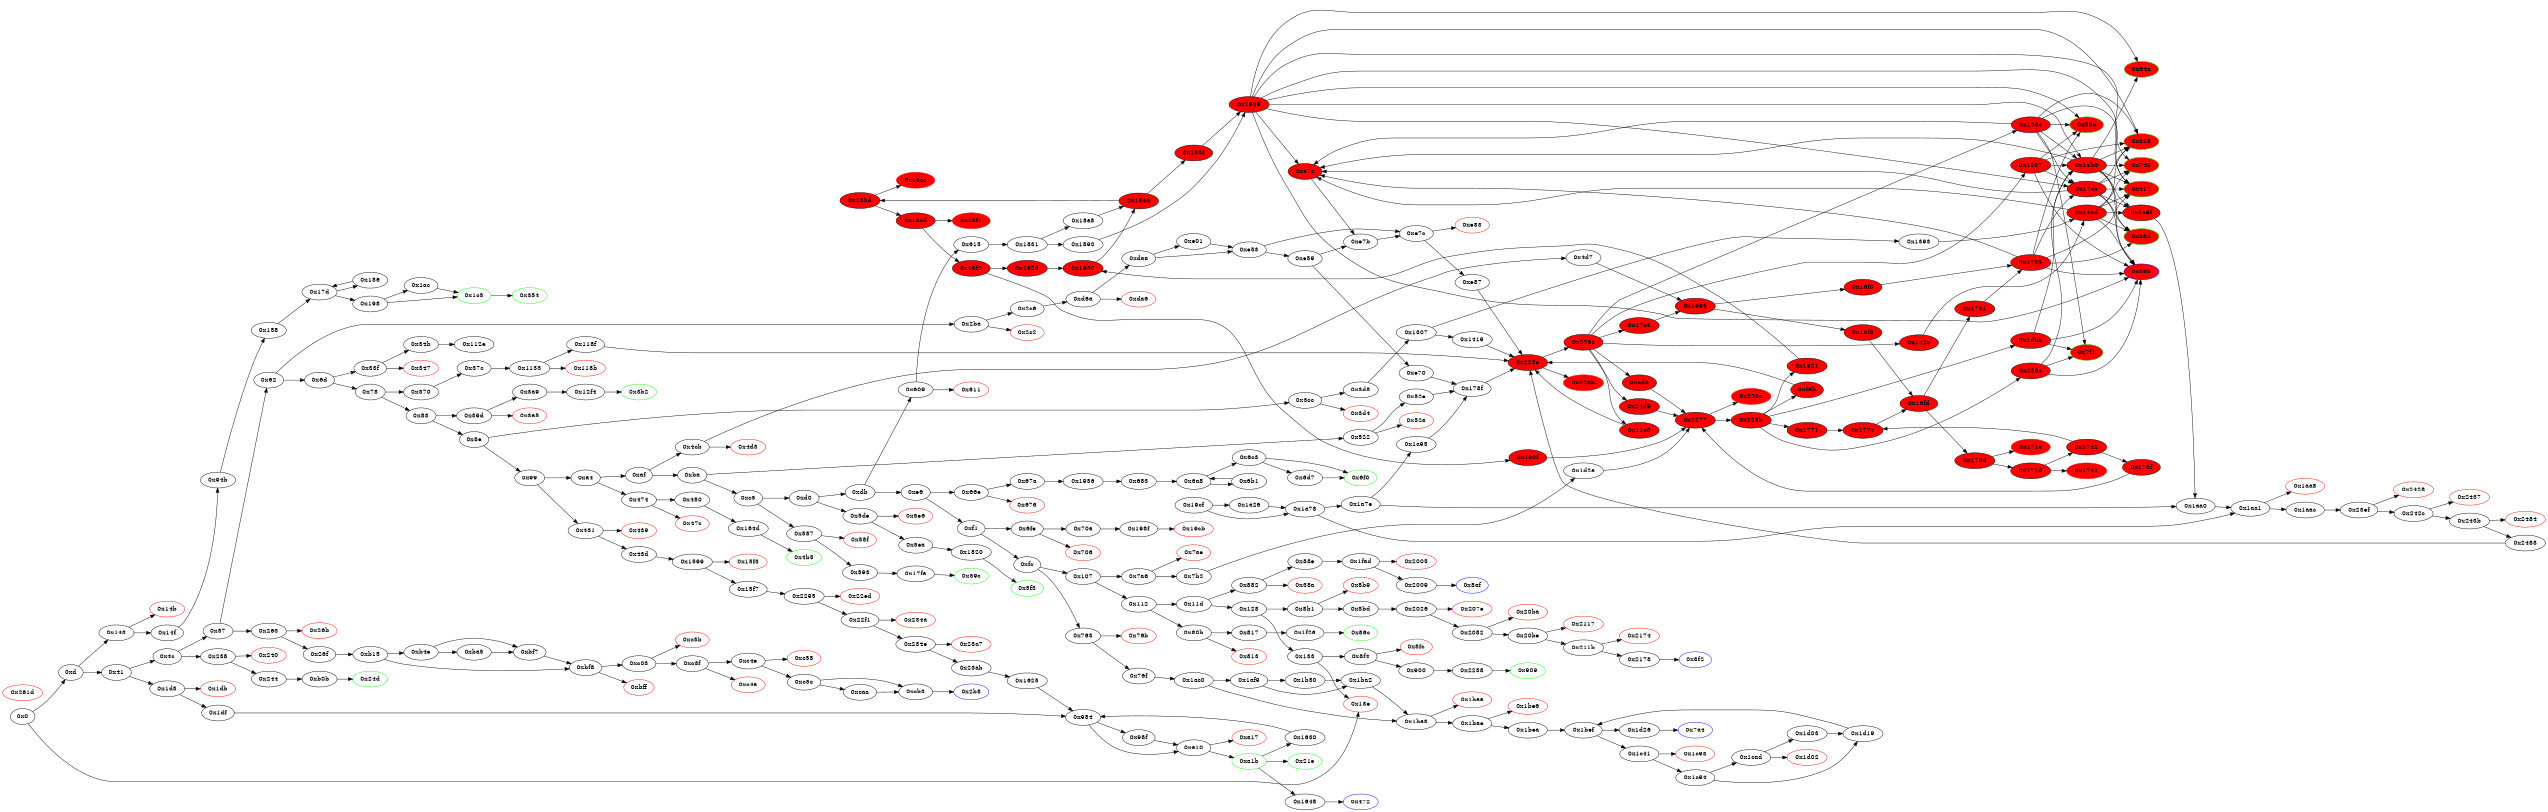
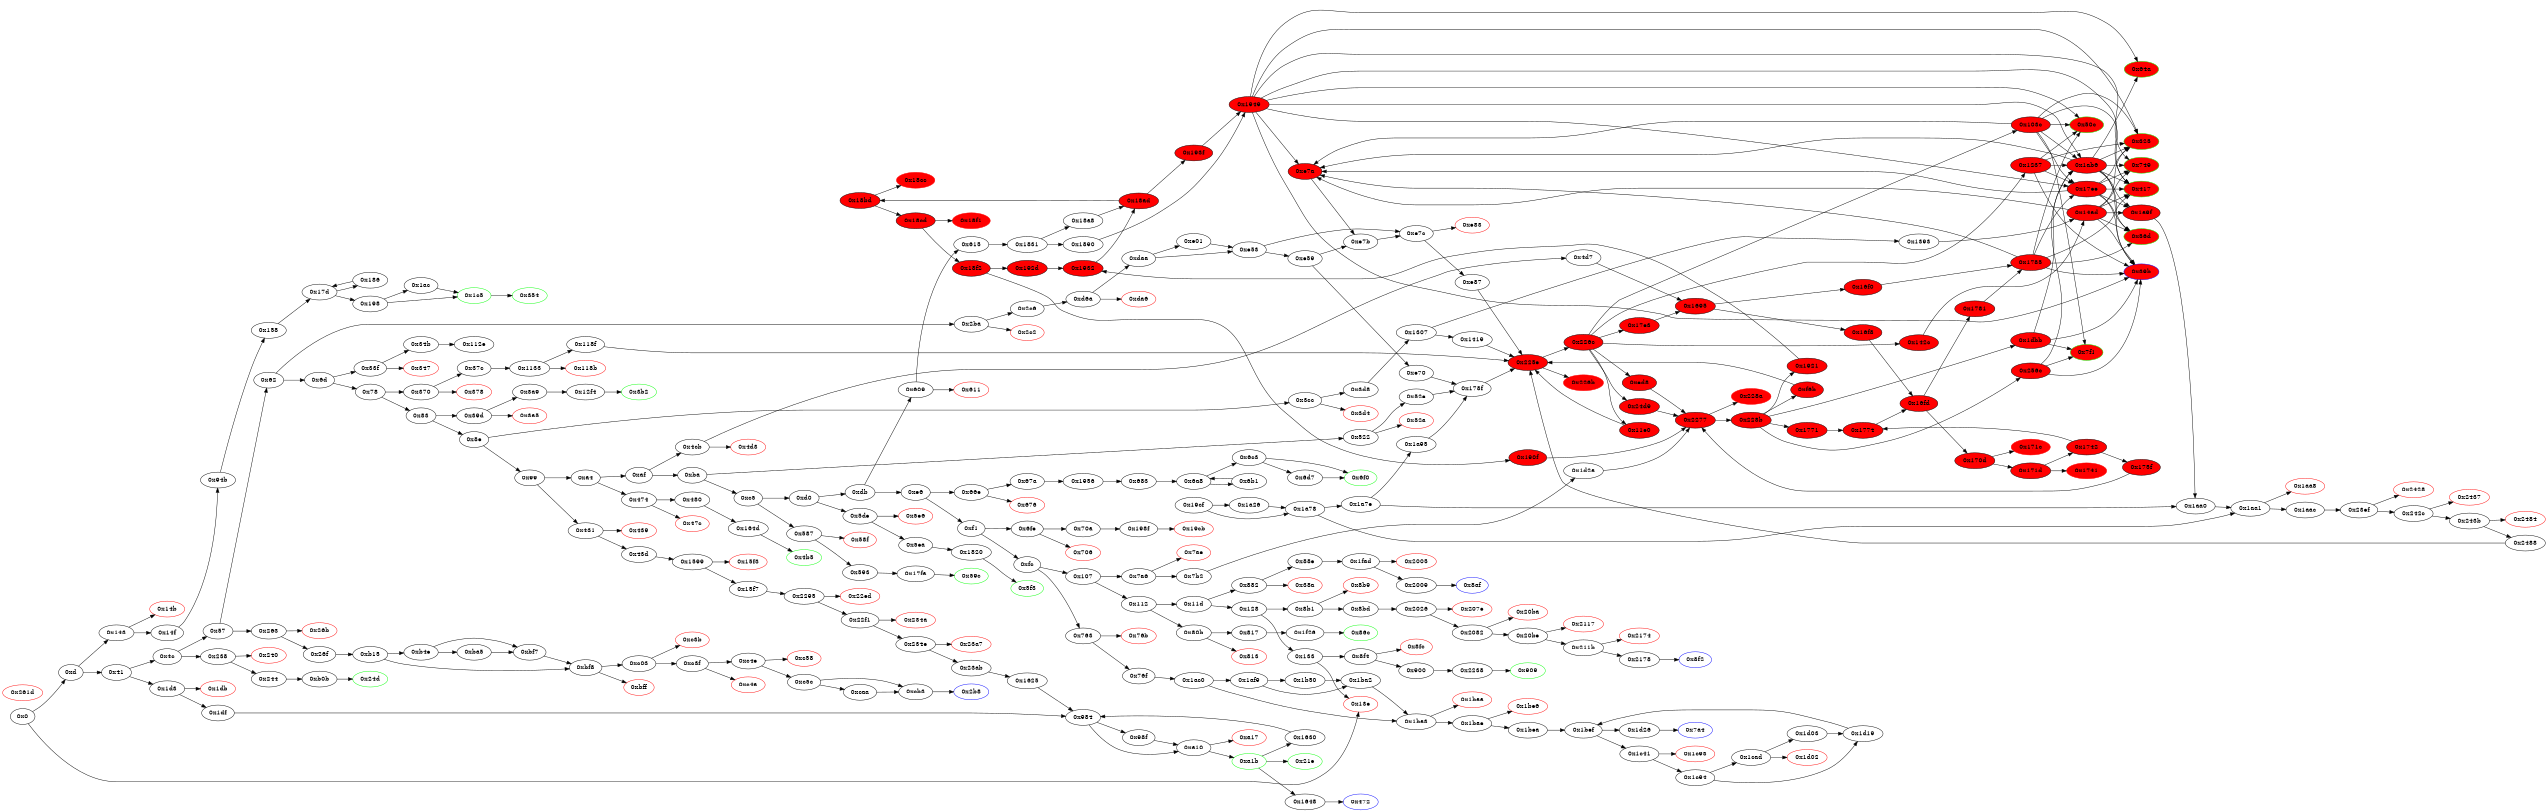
  strict digraph {
    rankdir=LR
    node [fillcolor=white style=filled]
    "0x18cc" [color=red fillcolor=red]
    "0x14ad" [fillcolor=red]
    "0x1393"
    "0x39b" [color=blue fillcolor=red]
    "0xe7a" [fillcolor=red]
    "0x56d" [color=green fillcolor=red]
    "0x749" [color=green fillcolor=red]
    "0x325" [color=green fillcolor=red]
    "0x417" [color=green fillcolor=red]
    "0x1a9f" [fillcolor=red]
    "0x1932" [fillcolor=red]
    "0x18ad" [fillcolor=red]
    "0x193f" [fillcolor=red]
    "0x18bd" [fillcolor=red]
    "0x107"
    "0x7a6"
    "0x112"
    "0x7ae" [color=red]
    "0x7b2"
    "0x80b"
    "0x11d"
    "0x1949" [fillcolor=red]
    "0x1ab6" [fillcolor=red]
    "0x50c" [color=green fillcolor=red]
    "0x17ee" [fillcolor=red]
    "0x64a" [color=green fillcolor=red]
    "0xdaa"
    "0xe53"
    "0xe01"
    "0xe7c"
    "0xe59"
    "0x1d2a"
    "0x1599"
    "0x15f7"
    "0x15f3" [color=red]
    "0x2295"
    "0x8e"
    "0x99"
    "0x3cc"
    "0xa4"
    "0x431"
    "0x3d8"
    "0x3d4" [color=red]
    "0xdb"
    "0x609"
    "0xe6"
    "0x615"
    "0x611" [color=red]
    "0x66e"
    "0xf1"
    "0x41"
    "0x4c"
    "0x1d3"
    "0x57"
    "0x238"
    "0x1db" [color=red]
    "0x1df"
    "0x1a95"
    "0x178f"
    "0x225e" [fillcolor=red]
    "0x24d9" [fillcolor=red]
    "0x2277" [fillcolor=red]
    "0x228b" [fillcolor=red]
    "0x228a" [color=red fillcolor=red]
    "0x6f0" [color=green]
    "0x6d7"
    "0x1831"
    "0x256c" [fillcolor=red]
    "0x7f1" [color=green fillcolor=red]
    "0xc5c"
    "0xcaa"
    "0xcb3"
    "0x2b8" [color=blue]
    "0x472" [color=blue]
    "0x1aa0"
    "0x1aa1"
    "0x1aa8" [color=red]
    "0x1aac"
    "0x1307"
    "0x1419"
    "0x13e" [color=red]
    "0x0"
    "0xd"
    "0x143"
    "0xf6b" [fillcolor=red]
    "0x226c" [fillcolor=red]
    "0x226b" [color=red fillcolor=red]
    "0xe87"
    "0xe83" [color=red]
    "0xe7b"
    "0xe70"
    "0x4d3" [color=red]
    "0x4cb"
    "0x4d7"
    "0x1695" [fillcolor=red]
    "0x2005" [color=red]
    "0x1c5" [color=green]
    "0x354" [color=green]
    "0x676" [color=red]
    "0x67a"
    "0x1956"
    "0x1c93" [color=red]
    "0x1c41"
    "0x1c94"
    "0x1cad"
    "0x1d19"
    "0xfc"
    "0x763"
    "0x76b" [color=red]
    "0x76f"
    "0x480"
    "0x164d"
    "0x4b5" [color=green]
    "0x7a4" [color=blue]
    "0x34b"
    "0x112e"
    "0x240" [color=red]
    "0x23a7" [color=red]
    "0x234e"
    "0x23ab"
    "0x1625"
    "0x8af" [color=blue]
    "0x2009"
    "0x813" [color=red]
    "0x817"
    "0x128"
    "0x882"
    "0x1d26"
    "0x171c" [color=red fillcolor=red]
    "0x6b1"
    "0x6a8"
    "0x6c3"
    "0x587"
    "0x593"
    "0x58f" [color=red]
    "0x17fa"
    n137 [color=red label="0x38a"]
    "0xaf"
    "0x474"
    "0x43d"
    "0x439" [color=red]
    "0x103c" [fillcolor=red]
    "0x909" [color=green]
    "0xd0"
    "0x5de"
    "0x5ea"
    "0x5e6" [color=red]
    "0xba"
    "0xc5"
    "0x522"
    "0x52a" [color=red]
    "0x52e"
    "0x1630"
    "0x984"
    "0x98f"
    "0xa10"
    "0x1ac0"
    "0x1ba3"
    "0x1af9"
    "0x1bae"
    "0x1baa" [color=red]
    "0x1b50"
    "0x1ba2"
    "0xbf7"
    "0xbf8"
    "0xc03"
    "0xbff" [color=red]
    "0x683"
    "0xc3f"
    "0xc4e"
    "0xc4a" [color=red]
    "0xc58" [color=red]
    "0xc3b" [color=red]
    "0x1742" [fillcolor=red]
    "0x175f" [fillcolor=red]
    "0x1774" [fillcolor=red]
    "0x16fd" [fillcolor=red]
    "0x17e3" [fillcolor=red]
    "0x16f8" [fillcolor=red]
    "0x16f0" [fillcolor=red]
    "0x18a8"
    "0x1890"
+   "0x378" [color=red]
    "0x8f4"
    "0x900"
    "0x8fc" [color=red]
    "0x2238"
    "0x1820"
    "0x5f3" [color=green]
    "0x78"
    "0x370"
    "0x83"
    "0x37c"
    "0x39d"
    "0x26b" [color=red]
    "0x22f1"
    "0x22ed" [color=red]
    "0x2117" [color=red]
    "0x1d03"
    "0x1d02" [color=red]
    "0x14f"
    "0x94b"
    "0x158"
    "0x192d" [fillcolor=red]
    "0x133"
    "0x8b1"
    "0x8b9" [color=red]
    "0x8bd"
    "0x1a7e"
    "0x190f" [fillcolor=red]
    "0x211b"
    "0x2178"
    "0x2174" [color=red]
    "0x8f2" [color=blue]
    "0x19cb" [color=red]
    "0x198f"
    "0x19cf"
    "0x1a78"
    "0x1a26"
    "0x170d" [fillcolor=red]
    "0x1781" [fillcolor=red]
    "0x118b" [color=red]
    "0x1133"
    "0x118f"
    "0x3a5" [color=red]
    "0x3a9"
    "0x1921" [fillcolor=red]
    "0x1771" [fillcolor=red]
    "0x1dbb" [fillcolor=red]
    "0x18cd" [fillcolor=red]
    "0x18f2" [fillcolor=red]
    "0x18f1" [color=red fillcolor=red]
    "0x1bef"
    "0x261d" [color=red]
    "0x1ac"
    "0x6fe"
    "0xd6a"
    "0xda6" [color=red]
    "0x17d"
    "0x198"
    "0x186"
    "0x23ef"
    "0xa1b" [color=green]
    "0xa17" [color=red]
    "0x70a"
    "0x706" [color=red]
    "0x14b" [color=red]
    "0x171d" [fillcolor=red]
    "0x1741" [color=red fillcolor=red]
    "0x1be6" [color=red]
    "0x1bea"
    "0x234a" [color=red]
    "0x263"
    "0x62"
    "0x244"
    "0x1785" [fillcolor=red]
    "0x24d" [color=green]
    "0x6d"
    "0x33f"
    "0x347" [color=red]
    "0x88e"
    "0x1fad"
    "0x47c" [color=red]
    "0x2488"
    "0x1237" [fillcolor=red]
    "0x142c" [fillcolor=red]
    "0x11e0" [fillcolor=red]
    "0xed8" [fillcolor=red]
    "0xba5"
    "0x242c"
    "0x243b"
    "0x2437" [color=red]
    "0x2484" [color=red]
    "0x1648"
    "0x21e" [color=green]
    "0x20ba" [color=red]
    "0x26f"
    "0x2ba"
    "0x59c" [color=green]
    "0xb0b"
    "0x3b2" [color=green]
    "0x12f4"
    "0x1f26"
    "0xb15"
    "0x2428" [color=red]
    "0x2026"
    "0x2c6"
    "0xb4e"
    "0x20be"
    "0x207e" [color=red]
    "0x2082"
    "0x86c" [color=green]
    "0x2c2" [color=red]
    "0x14ad" -> "0x39b"
    "0x14ad" -> "0xe7a"
    "0x14ad" -> "0x56d"
    "0x14ad" -> "0x749"
    "0x14ad" -> "0x325"
    "0x14ad" -> "0x417"
    "0x14ad" -> "0x1a9f"
    "0x1393" -> "0x14ad"
    "0xe7a" -> "0xe7b"
    "0x1a9f" -> "0x1aa0"
    "0x1932" -> "0x18ad"
    "0x18ad" -> "0x193f"
    "0x18ad" -> "0x18bd"
    "0x193f" -> "0x1949"
    "0x18bd" -> "0x18cc"
    "0x18bd" -> "0x18cd"
    "0x107" -> "0x7a6"
    "0x107" -> "0x112"
    "0x7a6" -> "0x7ae"
    "0x7a6" -> "0x7b2"
    "0x112" -> "0x80b"
    "0x112" -> "0x11d"
    "0x7b2" -> "0x1d2a"
    "0x80b" -> "0x813"
    "0x80b" -> "0x817"
    "0x11d" -> "0x128"
    "0x11d" -> "0x882"
    "0x1949" -> "0x39b"
    "0x1949" -> "0xe7a"
    "0x1949" -> "0x749"
    "0x1949" -> "0x325"
    "0x1949" -> "0x417"
    "0x1949" -> "0x1ab6"
    "0x1949" -> "0x50c"
    "0x1949" -> "0x17ee"
    "0x1949" -> "0x64a"
    "0x1ab6" -> "0x39b"
    "0x1ab6" -> "0xe7a"
    "0x1ab6" -> "0x56d"
    "0x1ab6" -> "0x749"
    "0x1ab6" -> "0x325"
    "0x1ab6" -> "0x417"
    "0x1ab6" -> "0x1a9f"
    "0x1ab6" -> "0x64a"
    "0x17ee" -> "0x39b"
    "0x17ee" -> "0xe7a"
    "0x17ee" -> "0x56d"
    "0x17ee" -> "0x749"
    "0x17ee" -> "0x325"
    "0x17ee" -> "0x417"
    "0x17ee" -> "0x1a9f"
    "0xdaa" -> "0xe53"
    "0xdaa" -> "0xe01"
    "0xe53" -> "0xe7c"
    "0xe53" -> "0xe59"
    "0xe01" -> "0xe53"
    "0xe7c" -> "0xe87"
    "0xe7c" -> "0xe83"
    "0xe59" -> "0xe7b"
    "0xe59" -> "0xe70"
    "0x1d2a" -> "0x2277"
    "0x1599" -> "0x15f7"
    "0x1599" -> "0x15f3"
    "0x15f7" -> "0x2295"
    "0x2295" -> "0x22f1"
    "0x2295" -> "0x22ed"
    "0x8e" -> "0x99"
    "0x8e" -> "0x3cc"
    "0x99" -> "0xa4"
    "0x99" -> "0x431"
    "0x3cc" -> "0x3d8"
    "0x3cc" -> "0x3d4"
    "0xa4" -> "0xaf"
    "0xa4" -> "0x474"
    "0x431" -> "0x43d"
    "0x431" -> "0x439"
    "0x3d8" -> "0x1307"
    "0xdb" -> "0x609"
    "0xdb" -> "0xe6"
    "0x609" -> "0x615"
    "0x609" -> "0x611"
    "0xe6" -> "0x66e"
    "0xe6" -> "0xf1"
    "0x615" -> "0x1831"
    "0x66e" -> "0x676"
    "0x66e" -> "0x67a"
    "0xf1" -> "0xfc"
    "0xf1" -> "0x6fe"
    "0x41" -> "0x4c"
    "0x41" -> "0x1d3"
    "0x4c" -> "0x57"
    "0x4c" -> "0x238"
    "0x1d3" -> "0x1db"
    "0x1d3" -> "0x1df"
    "0x57" -> "0x263"
    "0x57" -> "0x62"
    "0x238" -> "0x240"
    "0x238" -> "0x244"
    "0x1df" -> "0x984"
    "0x1a95" -> "0x178f"
    "0x178f" -> "0x225e"
    "0x225e" -> "0x226c"
    "0x225e" -> "0x226b"
    "0x24d9" -> "0x2277"
    "0x2277" -> "0x228b"
    "0x2277" -> "0x228a"
    "0x228b" -> "0x256c"
    "0x228b" -> "0xf6b"
    "0x228b" -> "0x1921"
    "0x228b" -> "0x1771"
    "0x228b" -> "0x1dbb"
    "0x6d7" -> "0x6f0"
    "0x1831" -> "0x18a8"
    "0x1831" -> "0x1890"
    "0x256c" -> "0x39b"
    "0x256c" -> "0x1ab6"
    "0x256c" -> "0x7f1"
    "0xc5c" -> "0xcaa"
    "0xc5c" -> "0xcb3"
    "0xcaa" -> "0xcb3"
    "0xcb3" -> "0x2b8"
    "0x1aa0" -> "0x1aa1"
    "0x1aa1" -> "0x1aa8"
    "0x1aa1" -> "0x1aac"
    "0x1aac" -> "0x23ef"
    "0x1307" -> "0x1393"
    "0x1307" -> "0x1419"
    "0x1419" -> "0x225e"
    "0x0" -> "0x13e"
    "0x0" -> "0xd"
    "0xd" -> "0x41"
    "0xd" -> "0x143"
    "0x143" -> "0x14f"
    "0x143" -> "0x14b"
    "0xf6b" -> "0x225e"
    "0x226c" -> "0x24d9"
    "0x226c" -> "0x103c"
    "0x226c" -> "0x17e3"
    "0x226c" -> "0x1237"
    "0x226c" -> "0x142c"
    "0x226c" -> "0x11e0"
    "0x226c" -> "0xed8"
    "0xe87" -> "0x225e"
    "0xe7b" -> "0xe7c"
    "0xe70" -> "0x178f"
    "0x4cb" -> "0x4d3"
    "0x4cb" -> "0x4d7"
    "0x4d7" -> "0x1695"
    "0x1695" -> "0x16f8"
    "0x1695" -> "0x16f0"
    "0x1c5" -> "0x354"
    "0x67a" -> "0x1956"
    "0x1956" -> "0x683"
    "0x1c41" -> "0x1c93"
    "0x1c41" -> "0x1c94"
    "0x1c94" -> "0x1cad"
    "0x1c94" -> "0x1d19"
    "0x1cad" -> "0x1d03"
    "0x1cad" -> "0x1d02"
    "0x1d19" -> "0x1bef"
    "0xfc" -> "0x107"
    "0xfc" -> "0x763"
    "0x763" -> "0x76b"
    "0x763" -> "0x76f"
    "0x76f" -> "0x1ac0"
    "0x480" -> "0x164d"
    "0x164d" -> "0x4b5"
    "0x34b" -> "0x112e"
    "0x234e" -> "0x23a7"
    "0x234e" -> "0x23ab"
    "0x23ab" -> "0x1625"
    "0x1625" -> "0x984"
    "0x2009" -> "0x8af"
    "0x817" -> "0x1f26"
    "0x128" -> "0x133"
    "0x128" -> "0x8b1"
    "0x882" -> n137
    "0x882" -> "0x88e"
    "0x1d26" -> "0x7a4"
    "0x6b1" -> "0x6a8"
    "0x6a8" -> "0x6b1"
    "0x6a8" -> "0x6c3"
    "0x6c3" -> "0x6f0"
    "0x6c3" -> "0x6d7"
    "0x587" -> "0x593"
    "0x587" -> "0x58f"
    "0x593" -> "0x17fa"
    "0x17fa" -> "0x59c"
    "0xaf" -> "0x4cb"
    "0xaf" -> "0xba"
    "0x474" -> "0x480"
    "0x474" -> "0x47c"
    "0x43d" -> "0x1599"
    "0x103c" -> "0xe7a"
    "0x103c" -> "0x325"
    "0x103c" -> "0x417"
    "0x103c" -> "0x1ab6"
    "0x103c" -> "0x50c"
    "0x103c" -> "0x17ee"
    "0x103c" -> "0x7f1"
    "0xd0" -> "0xdb"
    "0xd0" -> "0x5de"
    "0x5de" -> "0x5ea"
    "0x5de" -> "0x5e6"
    "0x5ea" -> "0x1820"
    "0xba" -> "0xc5"
    "0xba" -> "0x522"
    "0xc5" -> "0x587"
    "0xc5" -> "0xd0"
    "0x522" -> "0x52a"
    "0x522" -> "0x52e"
    "0x52e" -> "0x178f"
    "0x1630" -> "0x984"
    "0x984" -> "0x98f"
    "0x984" -> "0xa10"
    "0x98f" -> "0xa10"
    "0xa10" -> "0xa1b"
    "0xa10" -> "0xa17"
    "0x1ac0" -> "0x1ba3"
    "0x1ac0" -> "0x1af9"
    "0x1ba3" -> "0x1bae"
    "0x1ba3" -> "0x1baa"
    "0x1af9" -> "0x1b50"
    "0x1af9" -> "0x1ba2"
    "0x1bae" -> "0x1be6"
    "0x1bae" -> "0x1bea"
    "0x1b50" -> "0x1ba2"
    "0x1ba2" -> "0x1ba3"
    "0xbf7" -> "0xbf8"
    "0xbf8" -> "0xc03"
    "0xbf8" -> "0xbff"
    "0xc03" -> "0xc3f"
    "0xc03" -> "0xc3b"
    "0x683" -> "0x6a8"
    "0xc3f" -> "0xc4e"
    "0xc3f" -> "0xc4a"
    "0xc4e" -> "0xc5c"
    "0xc4e" -> "0xc58"
    "0x1742" -> "0x175f"
    "0x1742" -> "0x1774"
    "0x175f" -> "0x2277"
    "0x1774" -> "0x16fd"
    "0x16fd" -> "0x170d"
    "0x16fd" -> "0x1781"
    "0x17e3" -> "0x1695"
    "0x16f8" -> "0x16fd"
    "0x16f0" -> "0x1785"
    "0x18a8" -> "0x18ad"
    "0x1890" -> "0x1949"
    "0x8f4" -> "0x900"
    "0x8f4" -> "0x8fc"
    "0x900" -> "0x2238"
    "0x2238" -> "0x909"
    "0x1820" -> "0x5f3"
    "0x78" -> "0x370"
    "0x78" -> "0x83"
+   "0x370" -> "0x378"
    "0x370" -> "0x37c"
    "0x83" -> "0x8e"
    "0x83" -> "0x39d"
    "0x37c" -> "0x1133"
    "0x39d" -> "0x3a5"
    "0x39d" -> "0x3a9"
    "0x22f1" -> "0x234e"
    "0x22f1" -> "0x234a"
    "0x1d03" -> "0x1d19"
    "0x14f" -> "0x94b"
    "0x94b" -> "0x158"
    "0x158" -> "0x17d"
    "0x192d" -> "0x1932"
    "0x133" -> "0x13e"
    "0x133" -> "0x8f4"
    "0x8b1" -> "0x8b9"
    "0x8b1" -> "0x8bd"
    "0x8bd" -> "0x2026"
    "0x1a7e" -> "0x1a95"
    "0x1a7e" -> "0x1aa0"
    "0x190f" -> "0x2277"
    "0x211b" -> "0x2178"
    "0x211b" -> "0x2174"
    "0x2178" -> "0x8f2"
    "0x198f" -> "0x19cb"
    "0x19cf" -> "0x1a78"
    "0x19cf" -> "0x1a26"
    "0x1a78" -> "0x1aa1"
    "0x1a78" -> "0x1a7e"
    "0x1a26" -> "0x1a78"
    "0x170d" -> "0x171c"
    "0x170d" -> "0x171d"
    "0x1781" -> "0x1785"
    "0x1133" -> "0x118b"
    "0x1133" -> "0x118f"
    "0x118f" -> "0x225e"
    "0x3a9" -> "0x12f4"
    "0x1921" -> "0x1932"
    "0x1771" -> "0x1774"
    "0x1dbb" -> "0x39b"
    "0x1dbb" -> "0x1ab6"
    "0x1dbb" -> "0x7f1"
    "0x18cd" -> "0x18f2"
    "0x18cd" -> "0x18f1"
    "0x18f2" -> "0x192d"
    "0x18f2" -> "0x190f"
    "0x1bef" -> "0x1c41"
    "0x1bef" -> "0x1d26"
    "0x1ac" -> "0x1c5"
    "0x6fe" -> "0x70a"
    "0x6fe" -> "0x706"
    "0xd6a" -> "0xdaa"
    "0xd6a" -> "0xda6"
    "0x17d" -> "0x198"
    "0x17d" -> "0x186"
    "0x198" -> "0x1c5"
    "0x198" -> "0x1ac"
    "0x186" -> "0x17d"
    "0x23ef" -> "0x242c"
    "0x23ef" -> "0x2428"
    "0xa1b" -> "0x1630"
    "0xa1b" -> "0x1648"
    "0xa1b" -> "0x21e"
    "0x70a" -> "0x198f"
    "0x171d" -> "0x1742"
    "0x171d" -> "0x1741"
    "0x1bea" -> "0x1bef"
    "0x263" -> "0x26b"
    "0x263" -> "0x26f"
    "0x62" -> "0x6d"
    "0x62" -> "0x2ba"
    "0x244" -> "0xb0b"
    "0x1785" -> "0x39b"
    "0x1785" -> "0xe7a"
    "0x1785" -> "0x56d"
    "0x1785" -> "0x417"
    "0x1785" -> "0x50c"
    "0x1785" -> "0x17ee"
    "0x6d" -> "0x78"
    "0x6d" -> "0x33f"
    "0x33f" -> "0x34b"
    "0x33f" -> "0x347"
    "0x88e" -> "0x1fad"
    "0x1fad" -> "0x2005"
    "0x1fad" -> "0x2009"
    "0x2488" -> "0x225e"
    "0x1237" -> "0x39b"
    "0x1237" -> "0x325"
    "0x1237" -> "0x1ab6"
    "0x1237" -> "0x50c"
    "0x1237" -> "0x17ee"
    "0x142c" -> "0x14ad"
    "0x11e0" -> "0x225e"
    "0xed8" -> "0x2277"
    "0xba5" -> "0xbf7"
    "0x242c" -> "0x243b"
    "0x242c" -> "0x2437"
    "0x243b" -> "0x2488"
    "0x243b" -> "0x2484"
    "0x1648" -> "0x472"
    "0x26f" -> "0xb15"
    "0x2ba" -> "0x2c6"
    "0x2ba" -> "0x2c2"
    "0xb0b" -> "0x24d"
    "0x12f4" -> "0x3b2"
    "0x1f26" -> "0x86c"
    "0xb15" -> "0xbf8"
    "0xb15" -> "0xb4e"
    "0x2026" -> "0x207e"
    "0x2026" -> "0x2082"
    "0x2c6" -> "0xd6a"
    "0xb4e" -> "0xbf7"
    "0xb4e" -> "0xba5"
    "0x20be" -> "0x2117"
    "0x20be" -> "0x211b"
    "0x2082" -> "0x20ba"
    "0x2082" -> "0x20be"
  }
